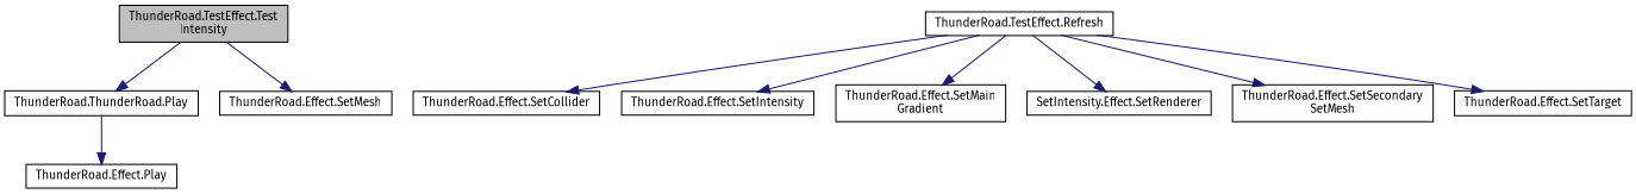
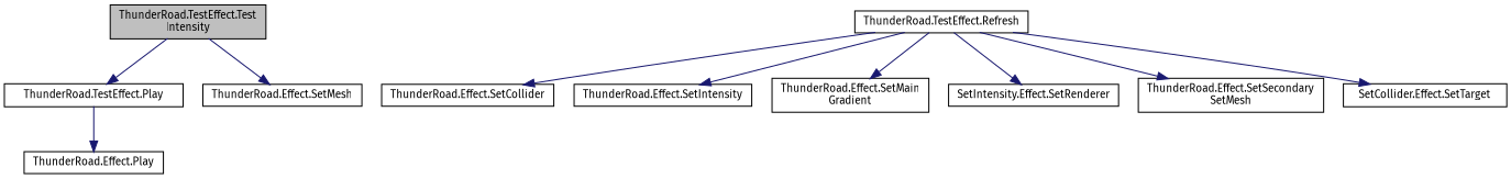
  digraph {
    fontname="Fira Sans"
    rankdir=TB
    node [color=black fillcolor=white fontname="Fira Sans" fontsize=10 shape=record style=filled]
    edge [color=midnightblue fontname="Fira Sans" fontsize=10 labelfontname=Helvetica labelfontsize=10 style=solid]
    n1 [fillcolor=grey75 fontcolor=black height=0.2 label="ThunderRoad.TestEffect.Test\lIntensity" width=0.4]
-   n2 [height=0.2 label="ThunderRoad.ThunderRoad.Play" width=0.4]
+   n2 [height=0.2 label="ThunderRoad.TestEffect.Play" width=0.4]
    n3 [height=0.2 label="ThunderRoad.Effect.SetMesh" width=0.4]
    n4 [height=0.2 label="ThunderRoad.Effect.Play" width=0.4]
    n5 [height=0.2 label="ThunderRoad.TestEffect.Refresh" width=0.4]
    n6 [height=0.2 label="ThunderRoad.Effect.SetCollider" width=0.4]
    n7 [height=0.2 label="ThunderRoad.Effect.SetIntensity" width=0.4]
    n8 [height=0.2 label="ThunderRoad.Effect.SetMain\lGradient" width=0.4]
    n9 [height=0.2 label="SetIntensity.Effect.SetRenderer" width=0.4]
    n10 [height=0.2 label="ThunderRoad.Effect.SetSecondary\lSetMesh" width=0.4]
-   n11 [height=0.2 label="ThunderRoad.Effect.SetTarget" width=0.4]
+   n11 [height=0.2 label="SetCollider.Effect.SetTarget" width=0.4]
    n1 -> n2
    n1 -> n3
    n2 -> n4
    n5 -> n6
    n5 -> n7
    n5 -> n8
    n5 -> n9
    n5 -> n10
    n5 -> n11
  }
